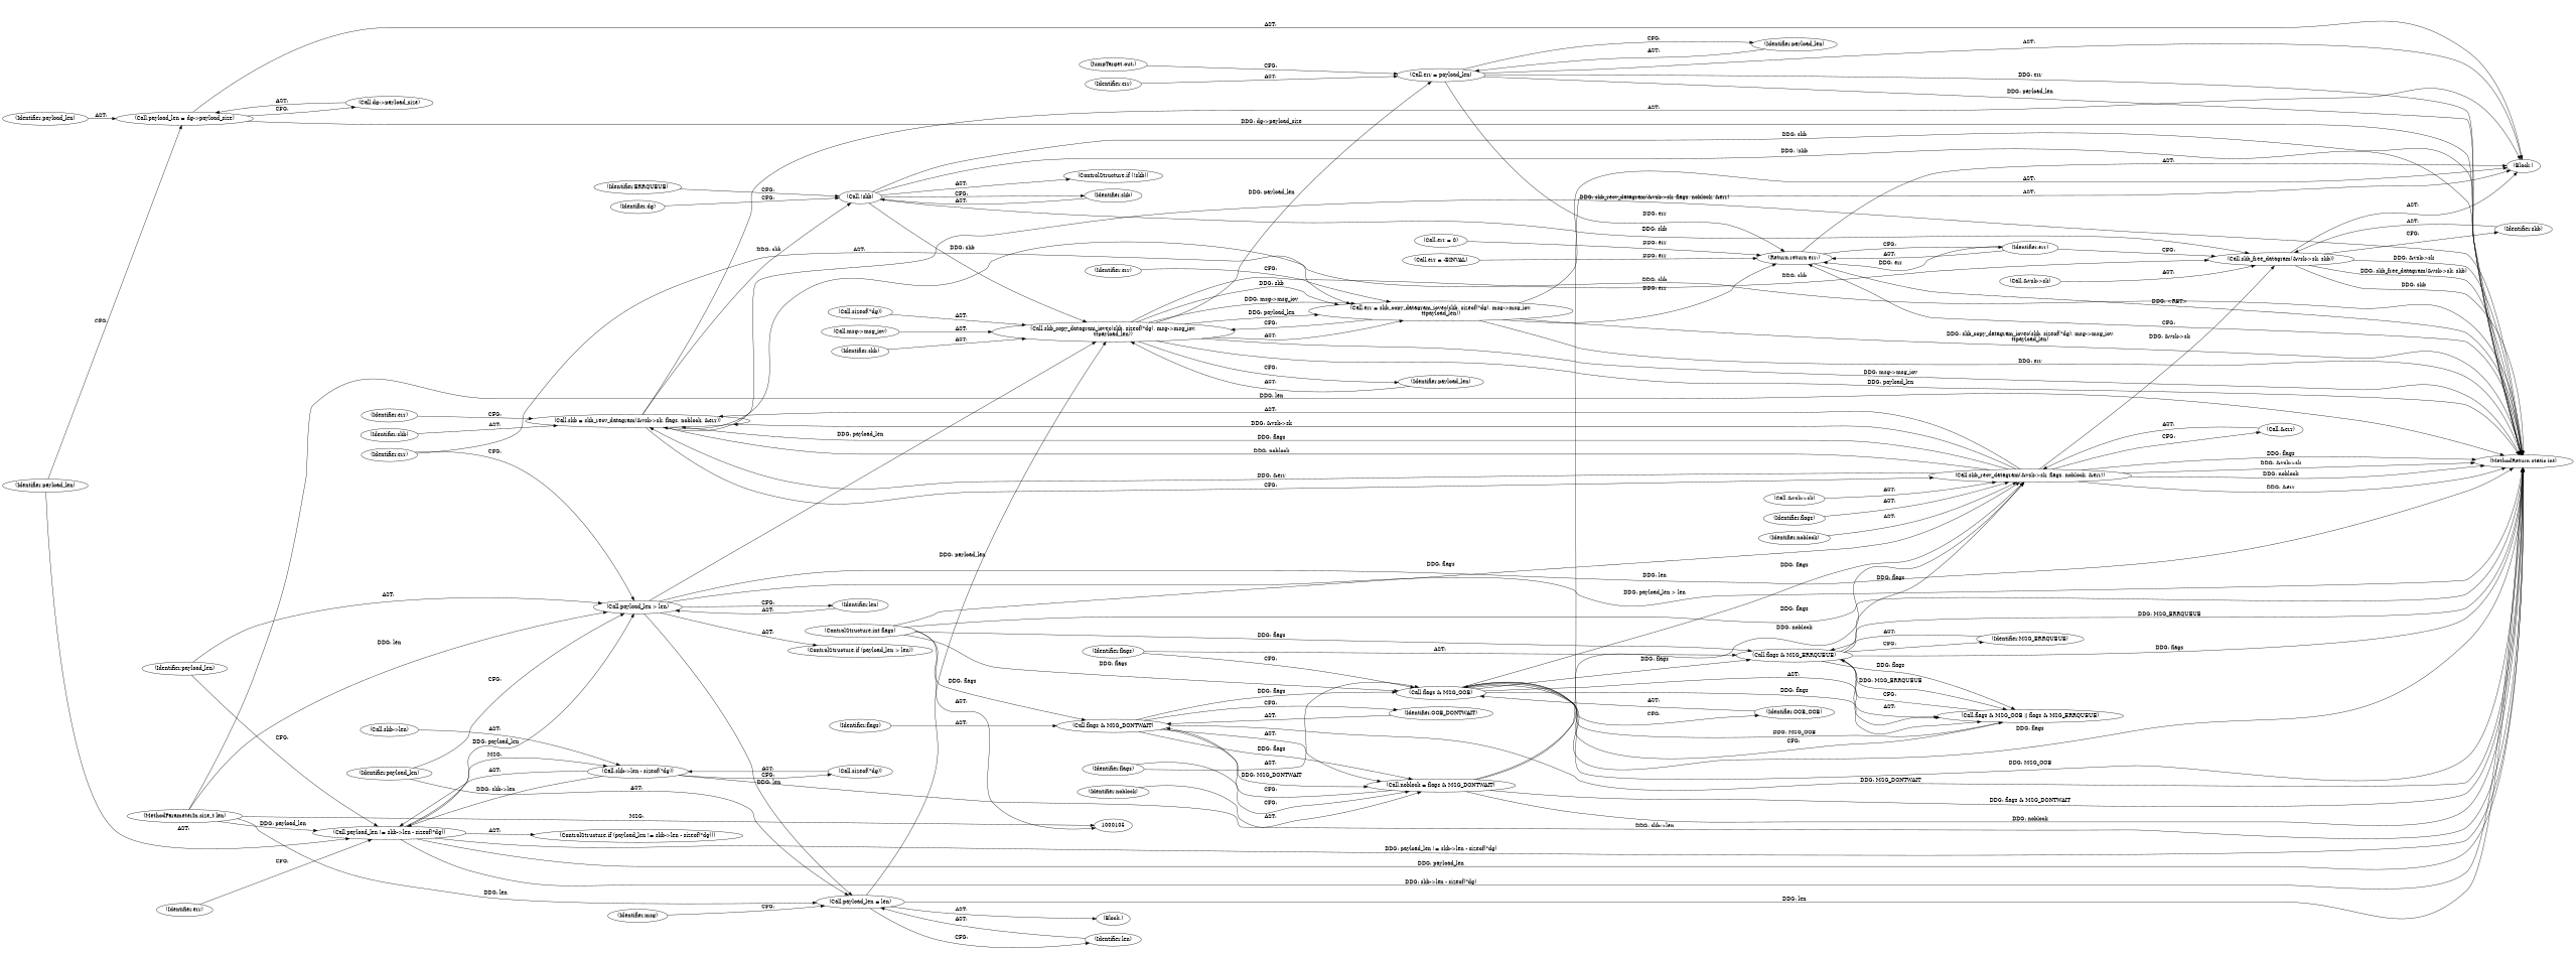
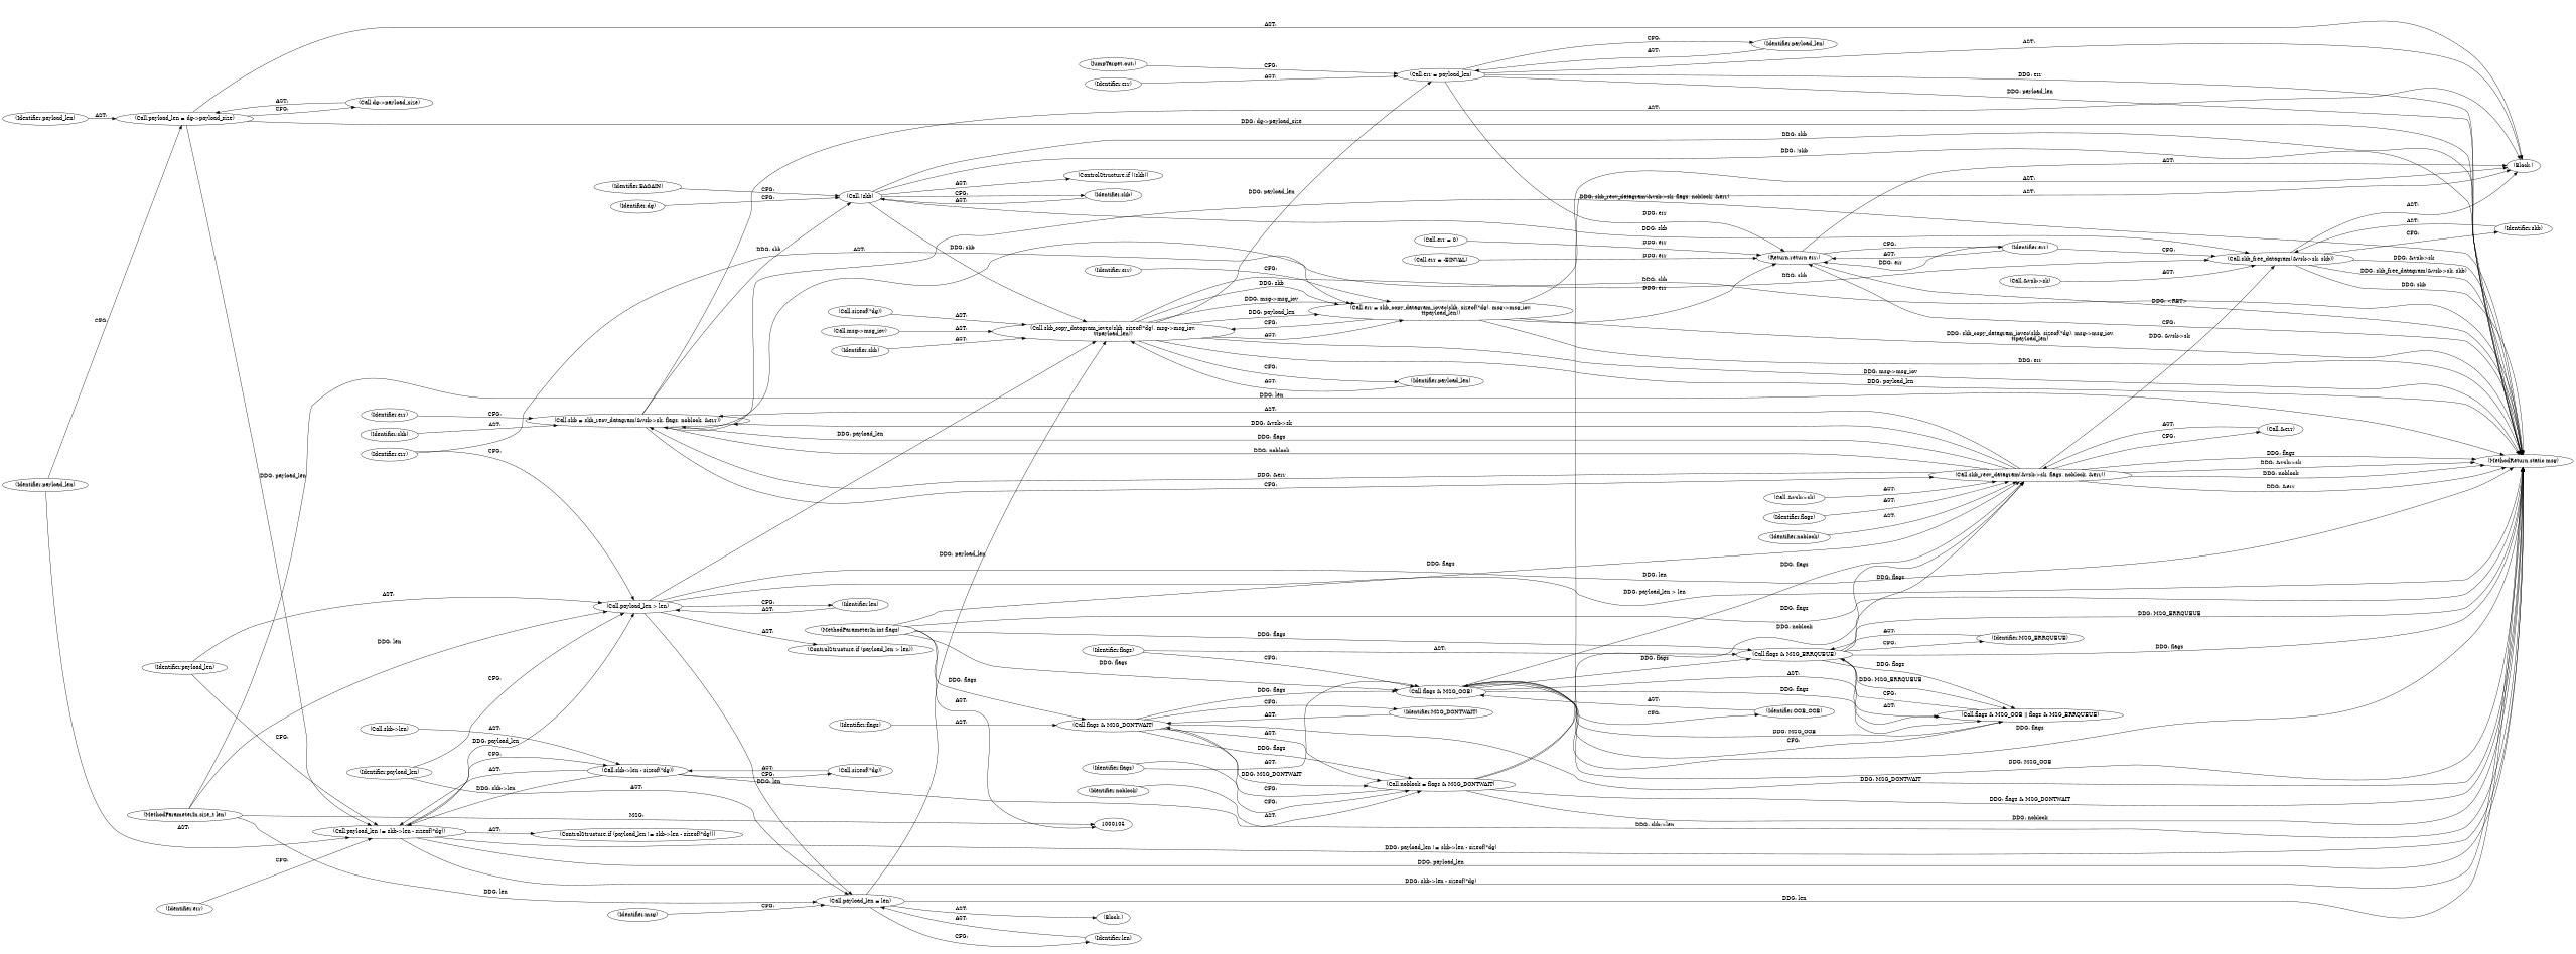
  digraph {
    rankdir=LR
    n1 [label="(Call,skb_copy_datagram_iovec(skb, sizeof(*dg), msg->msg_iov,\n\t\tpayload_len))"]
    n2 [label="(Call,err = skb_copy_datagram_iovec(skb, sizeof(*dg), msg->msg_iov,\n\t\tpayload_len))"]
    n3 [label="(Call,err = payload_len)"]
    n4 [label="(Call,skb_free_datagram(&vsk->sk, skb))"]
-   n5 [label="(MethodReturn,static int)"]
+   n5 [label="(MethodReturn,static msg)"]
    n6 [label="(Identifier,payload_len)"]
    n7 [label="(Block,)"]
    n8 [label="(Return,return err;)"]
    n9 [label="(Identifier,payload_len)"]
    n10 [label="(Identifier,skb)"]
    n11 [label="(Call,!skb)"]
    n12 [label="(Identifier,skb)"]
    n13 [label="(ControlStructure,if (!skb))"]
    n14 [label="(Call,skb = skb_recv_datagram(&vsk->sk, flags, noblock, &err))"]
    n15 [label="(Call,skb_recv_datagram(&vsk->sk, flags, noblock, &err))"]
    n16 [label="(Call,&err)"]
    n17 [label="(Call,flags & MSG_OOB)"]
    n18 [label="(Call,flags & MSG_ERRQUEUE)"]
    n19 [label="(Identifier,OOB_OOB)"]
    n20 [label="(Call,flags & MSG_OOB || flags & MSG_ERRQUEUE)"]
    n21 [label="(Identifier,MSG_ERRQUEUE)"]
    n22 [label="(Call,flags & MSG_DONTWAIT)"]
    n23 [label="(Call,noblock = flags & MSG_DONTWAIT)"]
-   n24 [label="(Identifier,OOB_DONTWAIT)"]
-   n25 [label="(ControlStructure,int flags)"]
+   n24 [label="(Identifier,MSG_DONTWAIT)"]
+   n25 [label="(MethodParameterIn,int flags)"]
    1000105
    n27 [label="(Call,payload_len = len)"]
    n28 [label="(Block,)"]
    n29 [label="(Identifier,len)"]
    n30 [label="(Call,payload_len > len)"]
    n31 [label="(ControlStructure,if (payload_len > len))"]
    n32 [label="(Identifier,len)"]
    n33 [label="(Call,payload_len != skb->len - sizeof(*dg))"]
    n34 [label="(Call,skb->len - sizeof(*dg))"]
    n35 [label="(ControlStructure,if (payload_len != skb->len - sizeof(*dg)))"]
    n36 [label="(Call,sizeof(*dg))"]
    n37 [label="(Call,payload_len = dg->payload_size)"]
    n38 [label="(Call,dg->payload_size)"]
    n39 [label="(MethodParameterIn,size_t len)"]
    n40 [label="(Identifier,err)"]
    n41 [label="(Identifier,flags)"]
    n42 [label="(Identifier,payload_len)"]
    n43 [label="(Call,&vsk->sk)"]
    n44 [label="(Call,skb->len)"]
    n45 [label="(Identifier,noblock)"]
    n46 [label="(Identifier,err)"]
-   n47 [label="(Identifier,ERRQUEUE)"]
+   n47 [label="(Identifier,EAGAIN)"]
    n48 [label="(Identifier,skb)"]
    n49 [label="(Call,err = -EINVAL)"]
    n50 [label="(Call,sizeof(*dg))"]
    n51 [label="(Call,msg->msg_iov)"]
    n52 [label="(Identifier,flags)"]
    n53 [label="(Identifier,payload_len)"]
    n54 [label="(JumpTarget,out:)"]
    n55 [label="(Identifier,err)"]
    n56 [label="(Call,&vsk->sk)"]
    n57 [label="(Identifier,err)"]
    n58 [label="(Identifier,payload_len)"]
    n59 [label="(Identifier,skb)"]
    n60 [label="(Identifier,dg)"]
    n61 [label="(Identifier,flags)"]
    n62 [label="(Identifier,msg)"]
    n63 [label="(Identifier,err)"]
    n64 [label="(Identifier,flags)"]
    n65 [label="(Identifier,err)"]
    n66 [label="(Call,err = 0)"]
    n67 [label="(Identifier,payload_len)"]
    n68 [label="(Identifier,noblock)"]
    n1 -> n2 [label="AST: "]
    n1 -> n2 [label="DDG: skb"]
    n1 -> n2 [label="DDG: msg->msg_iov"]
    n1 -> n2 [label="DDG: payload_len"]
    n1 -> n3 [label="DDG: payload_len"]
    n1 -> n4 [label="DDG: skb"]
    n1 -> n5 [label="DDG: payload_len"]
    n1 -> n5 [label="DDG: msg->msg_iov"]
    n1 -> n6 [label="CFG: "]
    n2 -> n1 [label="CFG: "]
    n2 -> n5 [label="DDG: err"]
    n2 -> n5 [label="DDG: skb_copy_datagram_iovec(skb, sizeof(*dg), msg->msg_iov,\n\t\tpayload_len)"]
    n2 -> n7 [label="AST: "]
    n2 -> n8 [label="DDG: err"]
    n3 -> n5 [label="DDG: payload_len"]
    n3 -> n5 [label="DDG: err"]
    n3 -> n7 [label="AST: "]
    n3 -> n8 [label="DDG: err"]
    n3 -> n9 [label="CFG: "]
    n4 -> n5 [label="DDG: &vsk->sk"]
    n4 -> n5 [label="DDG: skb_free_datagram(&vsk->sk, skb)"]
    n4 -> n5 [label="DDG: skb"]
    n4 -> n7 [label="AST: "]
    n4 -> n10 [label="CFG: "]
    n5 -> n8 [label="CFG: "]
    n6 -> n1 [label="AST: "]
    n8 -> n5 [label="DDG: <RET>"]
    n8 -> n7 [label="AST: "]
    n8 -> n40 [label="CFG: "]
    n9 -> n3 [label="AST: "]
    n10 -> n4 [label="AST: "]
    n11 -> n1 [label="DDG: skb"]
    n11 -> n4 [label="DDG: skb"]
    n11 -> n5 [label="DDG: !skb"]
    n11 -> n5 [label="DDG: skb"]
    n11 -> n12 [label="CFG: "]
    n11 -> n13 [label="AST: "]
    n12 -> n11 [label="AST: "]
    n14 -> n5 [label="DDG: skb_recv_datagram(&vsk->sk, flags, noblock, &err)"]
    n14 -> n5 [label="DDG: skb"]
    n14 -> n7 [label="AST: "]
    n14 -> n11 [label="DDG: skb"]
    n14 -> n15 [label="CFG: "]
    n15 -> n4 [label="DDG: &vsk->sk"]
    n15 -> n5 [label="DDG: &vsk->sk"]
    n15 -> n5 [label="DDG: noblock"]
    n15 -> n5 [label="DDG: &err"]
    n15 -> n5 [label="DDG: flags"]
    n15 -> n14 [label="AST: "]
    n15 -> n14 [label="DDG: &vsk->sk"]
    n15 -> n14 [label="DDG: flags"]
    n15 -> n14 [label="DDG: noblock"]
    n15 -> n14 [label="DDG: &err"]
    n15 -> n16 [label="CFG: "]
    n16 -> n15 [label="AST: "]
    n17 -> n5 [label="DDG: MSG_OOB"]
    n17 -> n5 [label="DDG: flags"]
    n17 -> n15 [label="DDG: flags"]
    n17 -> n18 [label="DDG: flags"]
    n17 -> n19 [label="CFG: "]
    n17 -> n20 [label="AST: "]
    n17 -> n20 [label="DDG: flags"]
    n17 -> n20 [label="DDG: MSG_OOB"]
    n18 -> n5 [label="DDG: MSG_ERRQUEUE"]
    n18 -> n5 [label="DDG: flags"]
    n18 -> n15 [label="DDG: flags"]
    n18 -> n20 [label="AST: "]
    n18 -> n20 [label="DDG: flags"]
    n18 -> n20 [label="DDG: MSG_ERRQUEUE"]
    n18 -> n21 [label="CFG: "]
    n19 -> n17 [label="AST: "]
    n20 -> n17 [label="CFG: "]
    n20 -> n18 [label="CFG: "]
    n21 -> n18 [label="AST: "]
    n22 -> n5 [label="DDG: MSG_DONTWAIT"]
    n22 -> n17 [label="DDG: flags"]
    n22 -> n23 [label="AST: "]
    n22 -> n23 [label="DDG: flags"]
    n22 -> n23 [label="DDG: MSG_DONTWAIT"]
    n22 -> n24 [label="CFG: "]
    n23 -> n5 [label="DDG: noblock"]
    n23 -> n5 [label="DDG: flags & MSG_DONTWAIT"]
    n23 -> n7 [label="AST: "]
    n23 -> n15 [label="DDG: noblock"]
    n23 -> n22 [label="CFG: "]
    n24 -> n22 [label="AST: "]
    n25 -> n5 [label="DDG: flags"]
    n25 -> n15 [label="DDG: flags"]
    n25 -> n17 [label="DDG: flags"]
    n25 -> n18 [label="DDG: flags"]
    n25 -> n22 [label="DDG: flags"]
    n25 -> 1000105 [label="AST: "]
    n27 -> n1 [label="DDG: payload_len"]
    n27 -> n5 [label="DDG: len"]
    n27 -> n28 [label="AST: "]
    n27 -> n29 [label="CFG: "]
    n29 -> n27 [label="AST: "]
    n30 -> n1 [label="DDG: payload_len"]
    n30 -> n5 [label="DDG: payload_len > len"]
    n30 -> n5 [label="DDG: len"]
    n30 -> n27 [label="DDG: len"]
    n30 -> n31 [label="AST: "]
    n30 -> n32 [label="CFG: "]
    n32 -> n30 [label="AST: "]
    n33 -> n5 [label="DDG: skb->len - sizeof(*dg)"]
    n33 -> n5 [label="DDG: payload_len != skb->len - sizeof(*dg)"]
    n33 -> n5 [label="DDG: payload_len"]
    n33 -> n30 [label="DDG: payload_len"]
-   n33 -> n34 [label="MSG: "]
+   n33 -> n34 [label="CFG: "]
    n33 -> n35 [label="AST: "]
    n34 -> n5 [label="DDG: skb->len"]
    n34 -> n33 [label="AST: "]
    n34 -> n33 [label="DDG: skb->len"]
    n34 -> n36 [label="CFG: "]
    n36 -> n34 [label="AST: "]
    n37 -> n5 [label="DDG: dg->payload_size"]
    n37 -> n7 [label="AST: "]
-   n39 -> n33 [label="DDG: payload_len"]
+   n37 -> n33 [label="DDG: payload_len"]
    n37 -> n38 [label="CFG: "]
    n38 -> n37 [label="AST: "]
    n39 -> n5 [label="DDG: len"]
    n39 -> 1000105 [label="MSG: "]
    n39 -> n27 [label="DDG: len"]
    n39 -> n30 [label="DDG: len"]
    n40 -> n4 [label="CFG: "]
    n40 -> n8 [label="AST: "]
    n40 -> n8 [label="DDG: err"]
    n41 -> n17 [label="CFG: "]
    n41 -> n18 [label="AST: "]
    n42 -> n33 [label="AST: "]
    n42 -> n37 [label="CFG: "]
    n43 -> n15 [label="AST: "]
    n44 -> n34 [label="AST: "]
    n45 -> n23 [label="AST: "]
    n46 -> n2 [label="AST: "]
    n46 -> n30 [label="CFG: "]
    n47 -> n11 [label="CFG: "]
    n48 -> n14 [label="AST: "]
    n49 -> n8 [label="DDG: err"]
    n50 -> n1 [label="AST: "]
    n51 -> n1 [label="AST: "]
    n52 -> n22 [label="AST: "]
    n53 -> n30 [label="AST: "]
    n53 -> n33 [label="CFG: "]
    n54 -> n3 [label="CFG: "]
    n55 -> n14 [label="CFG: "]
    n56 -> n4 [label="AST: "]
    n57 -> n2 [label="CFG: "]
    n58 -> n27 [label="AST: "]
    n58 -> n30 [label="CFG: "]
    n59 -> n1 [label="AST: "]
    n60 -> n11 [label="CFG: "]
    n61 -> n15 [label="AST: "]
    n62 -> n27 [label="CFG: "]
    n63 -> n3 [label="AST: "]
    n64 -> n17 [label="AST: "]
    n64 -> n23 [label="CFG: "]
    n65 -> n33 [label="CFG: "]
    n66 -> n8 [label="DDG: err"]
    n67 -> n37 [label="AST: "]
    n68 -> n15 [label="AST: "]
  }
